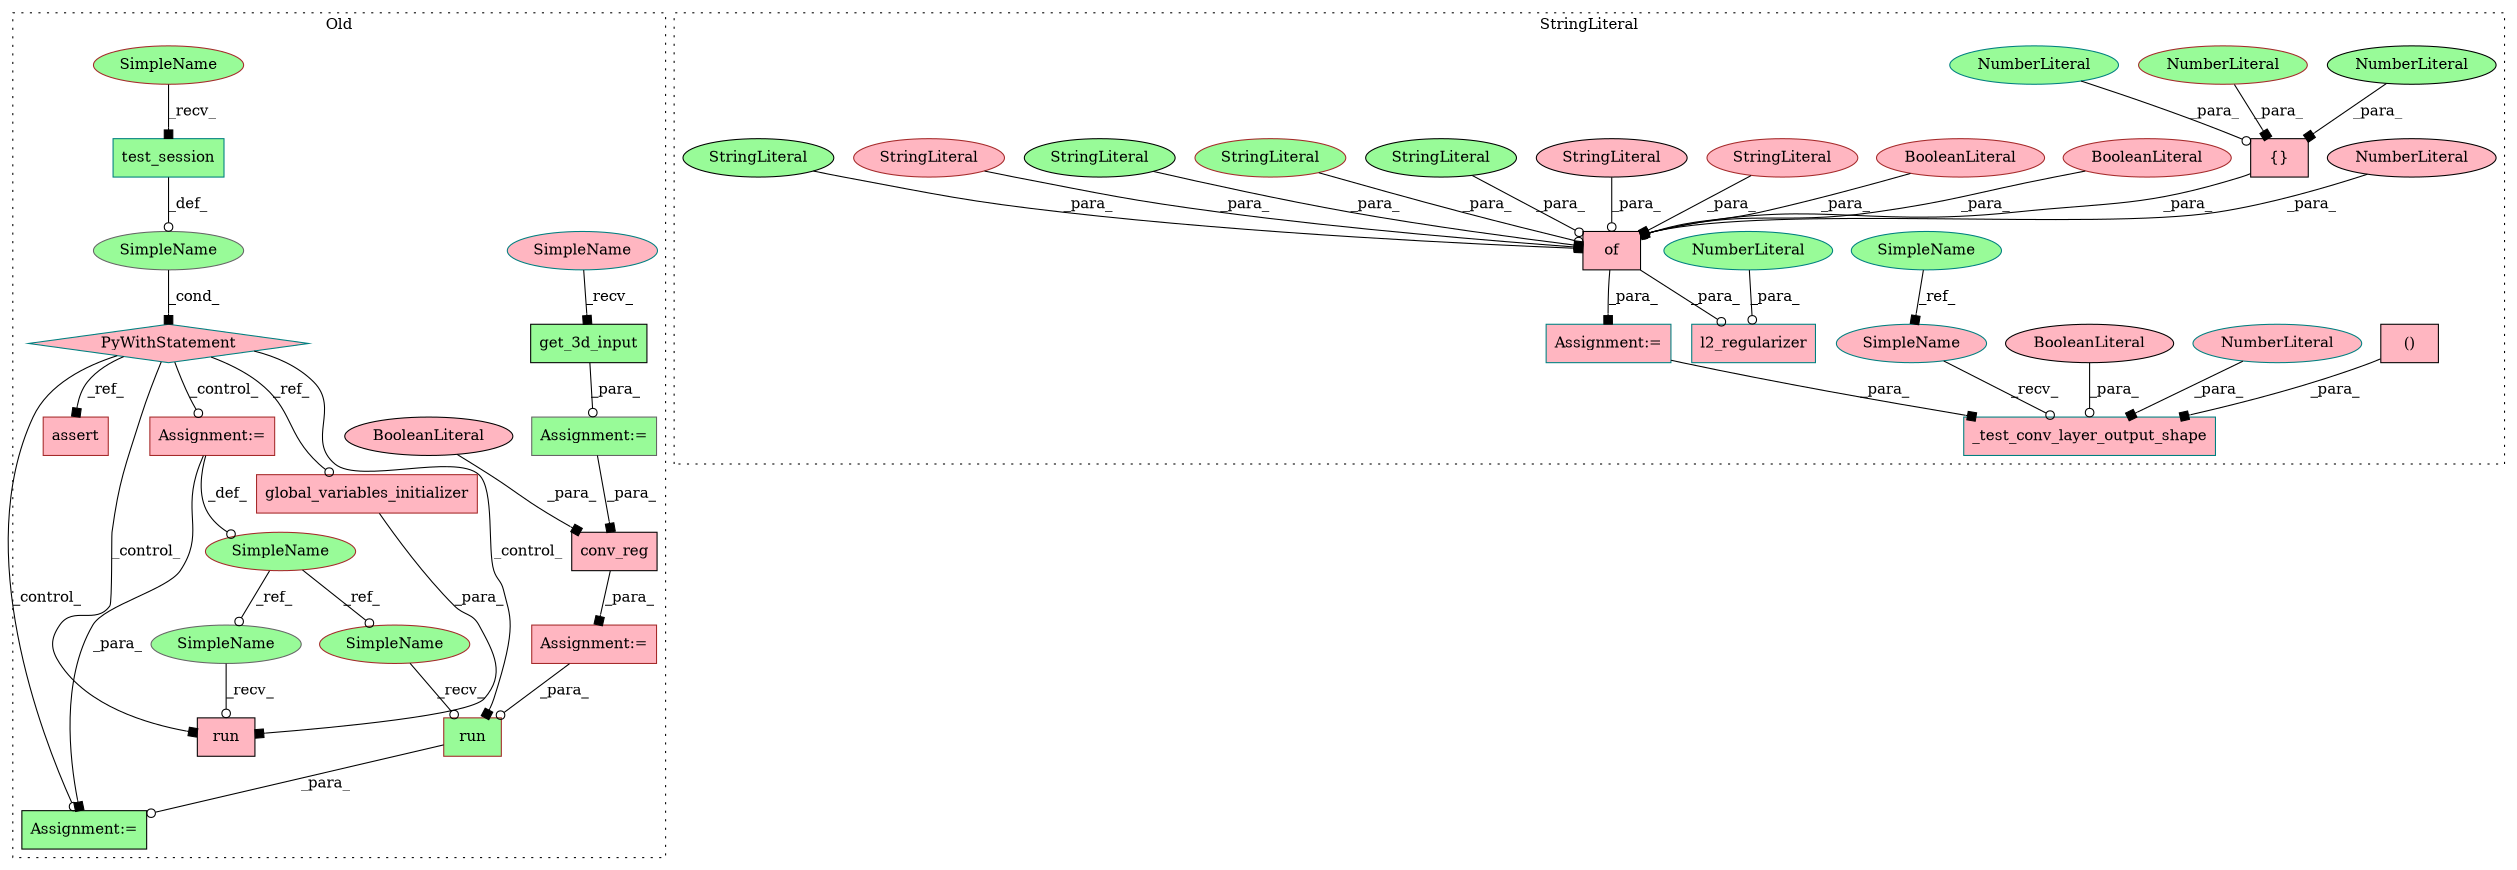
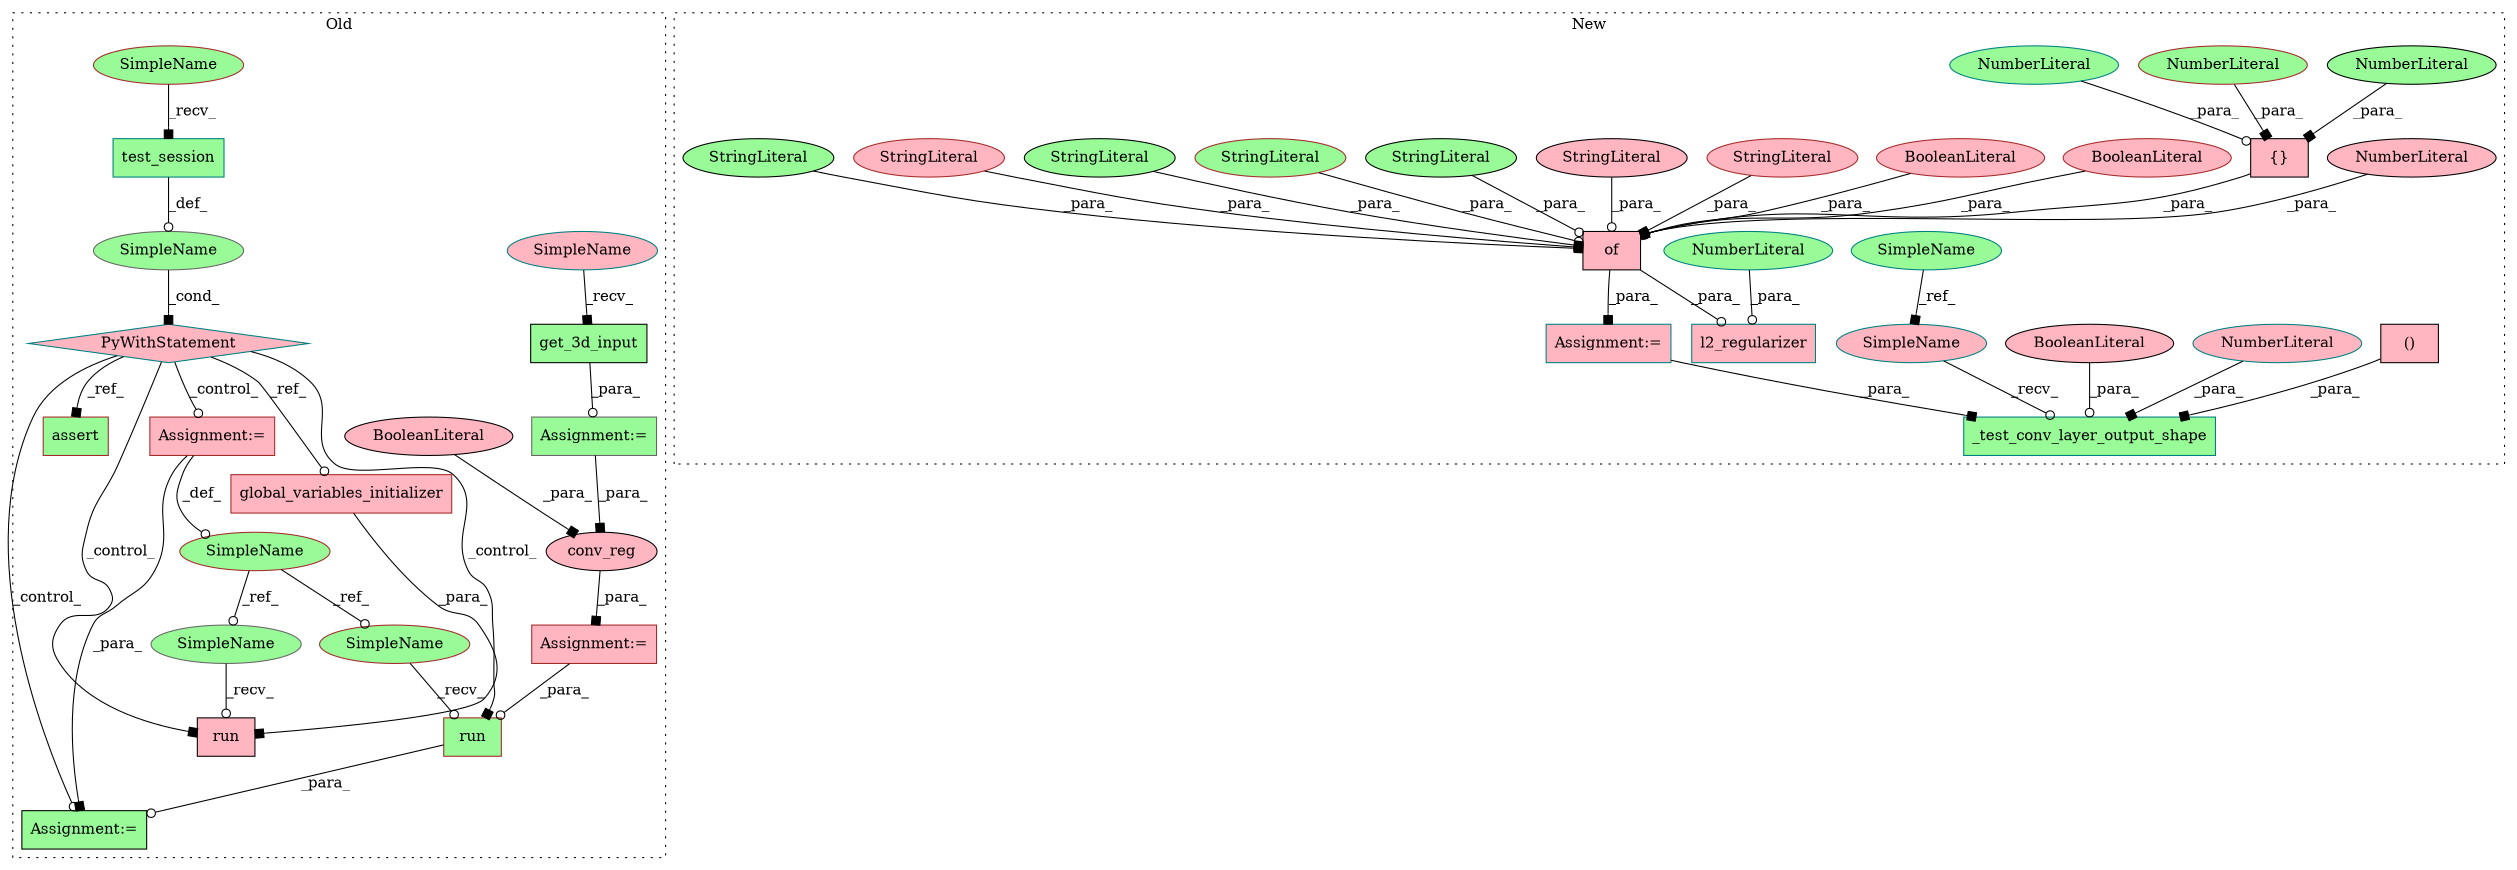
  digraph {
    node [a=32 color=black fillcolor=lightpink l=4 s=5889 shape=ellipse style=filled]
    edge [arrowhead=odot]
    n1 [fillcolor=palegreen l=14 label=get_3d_input s=5719 shape=box]
-   n2 [l="9,1" label=conv_reg s="5800,5818" shape=box]
+   n2 [l="9,1" label=conv_reg s="5800,5818"]
    n3 [a=9 label=BooleanLiteral s=5814]
    n4 [color=brown fillcolor=palegreen l="4,1" label=run s="5972,5988" shape=box]
    n5 [a=42 color=gray40 fillcolor=palegreen label=SimpleName l="" s=""]
    n6 [a=104 color=teal l="10,2" label=PyWithStatement s="5846,5875" shape=diamond]
    n7 [l="4,1" label=run s="5906,5951" shape=box]
    n8 [a=42 color=brown fillcolor=palegreen label=SimpleName]
    n9 [color=teal fillcolor=palegreen l=14 label=test_session s=5861 shape=box]
    n10 [color=brown l=30 label=global_variables_initializer s=5921 shape=box]
-   n11 [color=brown l="22,1" label=assert s="6002,6099" shape=box]
+   n11 [color=brown fillcolor=palegreen l="22,1" label=assert s="6002,6099" shape=box]
    n12 [a=7 color=gray40 fillcolor=palegreen l=1 label="Assignment:=" s=5713 shape=box]
    n13 [a=7 color=brown l=1 label="Assignment:=" s=5799 shape=box]
    n14 [a=7 fillcolor=palegreen l=1 label="Assignment:=" s=5966 shape=box]
    n15 [a=7 color=brown label="Assignment:=" shape=box]
    n16 [a=42 color=brown fillcolor=palegreen label=SimpleName s=5967]
    n17 [a=42 color=gray40 fillcolor=palegreen label=SimpleName s=5901]
    n18 [a=42 color=teal label=SimpleName s=5714]
    n19 [a=42 color=brown fillcolor=palegreen label=SimpleName s=5856]
    n20 [color=teal l="15,1" label=l2_regularizer s="6456,6474" shape=box]
    n21 [a=34 color=teal fillcolor=palegreen l=3 label=NumberLiteral s=6471]
    n22 [l="3,1" label=of s="6296,6524" shape=box]
    n23 [a=4 l="1,1" label="{}" s="6367,6373" shape=box]
    n24 [a=34 fillcolor=palegreen l=1 label=NumberLiteral s=6372]
    n25 [a=34 l=2 label=NumberLiteral s=6315]
    n26 [a=34 color=brown fillcolor=palegreen l=1 label=NumberLiteral s=6368]
    n27 [a=34 color=teal fillcolor=palegreen l=1 label=NumberLiteral s=6370]
    n28 [a=9 color=brown l=5 label=BooleanLiteral s=6387]
    n29 [a=9 color=brown label=BooleanLiteral s=6403]
-   n30 [color=teal l="30,1" label=_test_conv_layer_output_shape s="6536,6650" shape=box]
+   n30 [color=teal fillcolor=palegreen l="30,1" label=_test_conv_layer_output_shape s="6536,6650" shape=box]
    n31 [a=106 l=59 label="()" s=6585 shape=box]
    n32 [a=34 color=teal l=1 label=NumberLiteral s=6566]
    n33 [a=9 label=BooleanLiteral s=6646]
    n34 [a=42 color=teal fillcolor=palegreen label=SimpleName s=6218]
    n35 [a=45 color=brown l=15 label=StringLiteral s=6476]
    n36 [a=45 l=13 label=StringLiteral s=6318]
    n37 [a=45 fillcolor=palegreen l=11 label=StringLiteral s=6375]
    n38 [a=45 color=brown fillcolor=palegreen l=9 label=StringLiteral s=6393]
    n39 [a=45 fillcolor=palegreen l=15 label=StringLiteral s=6299]
    n40 [a=45 color=brown l=11 label=StringLiteral s=6408]
    n41 [a=7 color=teal l=1 label="Assignment:=" s=6291 shape=box]
    n42 [a=45 fillcolor=palegreen l=8 label=StringLiteral s=6349]
    n43 [a=42 color=teal label=SimpleName s=6531]
    subgraph cluster_1 {
      label=Old
      style=dotted
      n1
      n2
      n3
      n4
      n5
      n6
      n7
      n8
      n9
      n10
      n11
      n12
      n13
      n14
      n15
      n16
      n17
      n18
      n19
    }
    subgraph cluster_2 {
-     label=StringLiteral
+     label=New
      style=dotted
      n20
      n21
      n22
      n23
      n24
      n25
      n26
      n27
      n28
      n29
      n30
      n31
      n32
      n33
      n34
      n35
      n36
      n37
      n38
      n39
      n40
      n41
      n42
      n43
    }
    n1 -> n12 [label=_para_]
    n2 -> n13 [arrowhead=box label=_para_]
    n3 -> n2 [arrowhead=box label=_para_]
    n4 -> n14 [label=_para_]
    n5 -> n6 [arrowhead=box label=_cond_]
    n6 -> n4 [arrowhead=box label=_control_]
    n6 -> n7 [arrowhead=box label=_control_]
    n6 -> n10 [label=_ref_]
    n6 -> n11 [arrowhead=box label=_ref_]
    n6 -> n14 [label=_control_]
    n6 -> n15 [label=_control_]
    n8 -> n16 [label=_ref_]
    n8 -> n17 [label=_ref_]
    n9 -> n5 [label=_def_]
    n10 -> n7 [arrowhead=box label=_para_]
    n12 -> n2 [arrowhead=box label=_para_]
    n13 -> n4 [label=_para_]
    n15 -> n8 [label=_def_]
    n15 -> n14 [arrowhead=box label=_para_]
    n16 -> n4 [label=_recv_]
    n17 -> n7 [label=_recv_]
    n18 -> n1 [arrowhead=box label=_recv_]
    n19 -> n9 [arrowhead=box label=_recv_]
    n21 -> n20 [label=_para_]
    n22 -> n20 [label=_para_]
    n22 -> n41 [arrowhead=box label=_para_]
    n23 -> n22 [label=_para_]
    n24 -> n23 [arrowhead=box label=_para_]
    n25 -> n22 [arrowhead=box label=_para_]
    n26 -> n23 [arrowhead=box label=_para_]
    n27 -> n23 [label=_para_]
    n28 -> n22 [label=_para_]
    n29 -> n22 [label=_para_]
    n31 -> n30 [arrowhead=box label=_para_]
    n32 -> n30 [arrowhead=box label=_para_]
    n33 -> n30 [label=_para_]
    n34 -> n43 [arrowhead=box label=_ref_]
    n35 -> n22 [arrowhead=box label=_para_]
    n36 -> n22 [label=_para_]
    n37 -> n22 [label=_para_]
    n38 -> n22 [label=_para_]
    n39 -> n22 [arrowhead=box label=_para_]
    n40 -> n22 [arrowhead=box label=_para_]
    n41 -> n30 [arrowhead=box label=_para_]
    n42 -> n22 [arrowhead=box label=_para_]
    n43 -> n30 [label=_recv_]
  }
